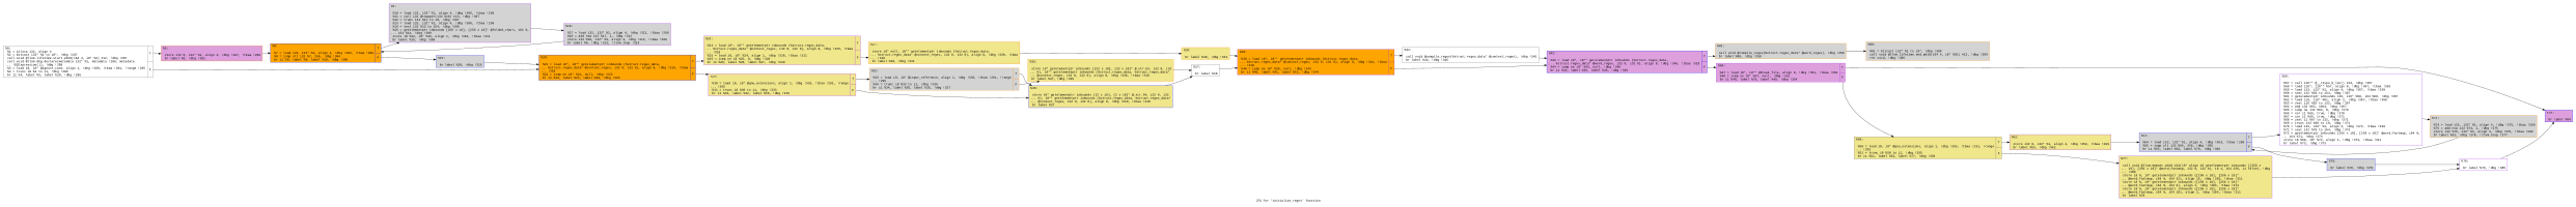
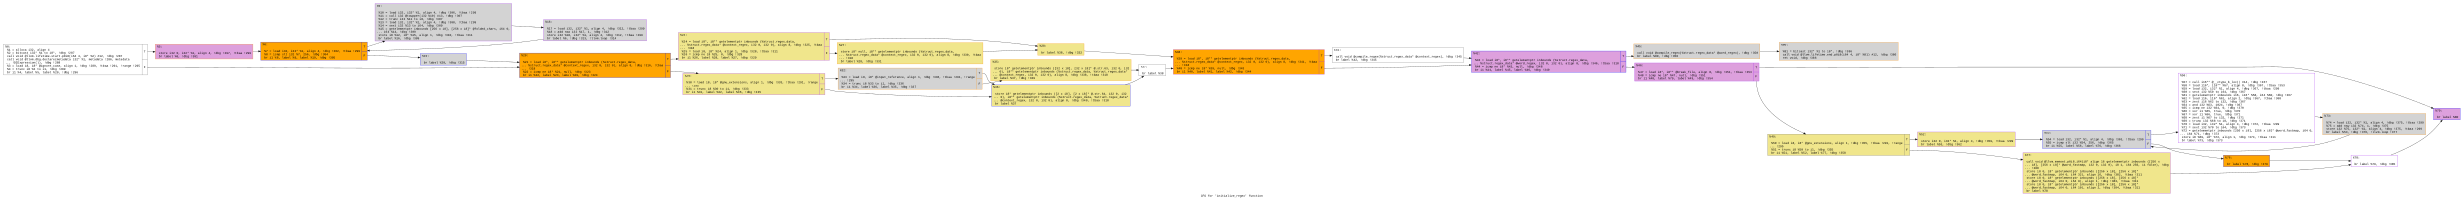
  digraph {
    fontname="Liberation Mono"
    label="CFG for 'initialize_regex' function"
    rankdir=LR
    node [color=purple fillcolor=khaki fontname="Liberation Mono" shape=record style=filled]
    edge [fontname="Liberation Mono"]
    n1 [color=gray40 fillcolor=white label="{%0:\l  %1 = alloca i32, align 4\l  %2 = bitcast i32* %1 to i8*, !dbg !287\l  call void @llvm.lifetime.start.p0i8(i64 4, i8* %2) #12, !dbg !287\l  call void @llvm.dbg.declare(metadata i32* %1, metadata !286, metadata\l... !DIExpression()), !dbg !288\l  %3 = load i8, i8* @ignore_case, align 1, !dbg !289, !tbaa !291, !range !295\l  %4 = trunc i8 %3 to i1, !dbg !289\l  br i1 %4, label %5, label %20, !dbg !296\l|{<s0>T|<s1>F}}"]
    n2 [color=darkorange fillcolor=plum label="{%5:\l\l  store i32 0, i32* %1, align 4, !dbg !297, !tbaa !299\l  br label %6, !dbg !301\l}"]
    n3 [color=blue fillcolor=orange label="{%20:\l\l  %21 = load i8*, i8** getelementptr inbounds (%struct.regex_data,\l... %struct.regex_data* @context_regex, i32 0, i32 0), align 8, !dbg !316, !tbaa\l... !318\l  %22 = icmp ne i8* %21, null, !dbg !323\l  br i1 %22, label %23, label %29, !dbg !324\l|{<s0>T|<s1>F}}"]
    n4 [color=blue fillcolor=orange label="{%6:\l\l  %7 = load i32, i32* %1, align 4, !dbg !302, !tbaa !299\l  %8 = icmp slt i32 %7, 256, !dbg !304\l  br i1 %8, label %9, label %19, !dbg !305\l|{<s0>T|<s1>F}}"]
    n5 [label="{%23:\l\l  %24 = load i8*, i8** getelementptr inbounds (%struct.regex_data,\l... %struct.regex_data* @context_regex, i32 0, i32 0), align 8, !dbg !325, !tbaa\l... !318\l  %25 = load i8, i8* %24, align 1, !dbg !328, !tbaa !311\l  %26 = icmp ne i8 %25, 0, !dbg !328\l  br i1 %26, label %28, label %27, !dbg !329\l|{<s0>T|<s1>F}}"]
    n6 [label="{%29:\l\l  %30 = load i8, i8* @gnu_extensions, align 1, !dbg !333, !tbaa !291, !range\l... !295\l  %31 = trunc i8 %30 to i1, !dbg !333\l  br i1 %31, label %32, label %36, !dbg !335\l|{<s0>T|<s1>F}}"]
    n7 [fillcolor=lightgrey label="{%9:\l\l  %10 = load i32, i32* %1, align 4, !dbg !306, !tbaa !299\l  %11 = call i32 @toupper(i32 %10) #13, !dbg !307\l  %12 = trunc i32 %11 to i8, !dbg !307\l  %13 = load i32, i32* %1, align 4, !dbg !308, !tbaa !299\l  %14 = sext i32 %13 to i64, !dbg !309\l  %15 = getelementptr inbounds [256 x i8], [256 x i8]* @folded_chars, i64 0,\l... i64 %14, !dbg !309\l  store i8 %12, i8* %15, align 1, !dbg !310, !tbaa !311\l  br label %16, !dbg !309\l}"]
    n8 [color=blue fillcolor=lightgrey label="{%19:\l\l  br label %20, !dbg !315\l}"]
    n9 [color=darkorange label="{%28:\l\l  br label %38, !dbg !332\l}"]
    n10 [color=darkorange label="{%27:\l\l  store i8* null, i8** getelementptr inbounds (%struct.regex_data,\l... %struct.regex_data* @context_regex, i32 0, i32 0), align 8, !dbg !330, !tbaa\l... !318\l  br label %28, !dbg !331\l}"]
    n11 [color=darkorange fillcolor=lightgrey label="{%32:\l\l  %33 = load i8, i8* @input_reference, align 1, !dbg !336, !tbaa !291, !range\l... !295\l  %34 = trunc i8 %33 to i1, !dbg !336\l  br i1 %34, label %36, label %35, !dbg !337\l|{<s0>T|<s1>F}}"]
    n12 [color=blue label="{%36:\l\l  store i8* getelementptr inbounds ([2 x i8], [2 x i8]* @.str.64, i32 0, i32\l... 0), i8** getelementptr inbounds (%struct.regex_data, %struct.regex_data*\l... @context_regex, i32 0, i32 0), align 8, !dbg !340, !tbaa !318\l  br label %37\l}"]
    n13 [fillcolor=lightgrey label="{%16:\l\l  %17 = load i32, i32* %1, align 4, !dbg !312, !tbaa !299\l  %18 = add nsw i32 %17, 1, !dbg !312\l  store i32 %18, i32* %1, align 4, !dbg !312, !tbaa !299\l  br label %6, !dbg !313, !llvm.loop !314\l}"]
    n14 [fillcolor=orange label="{%38:\l\l  %39 = load i8*, i8** getelementptr inbounds (%struct.regex_data,\l... %struct.regex_data* @context_regex, i32 0, i32 0), align 8, !dbg !341, !tbaa\l... !318\l  %40 = icmp ne i8* %39, null, !dbg !343\l  br i1 %40, label %41, label %42, !dbg !344\l|{<s0>T|<s1>F}}"]
    n15 [color=darkorange label="{%35:\l\l  store i8* getelementptr inbounds ([32 x i8], [32 x i8]* @.str.63, i32 0, i32\l... 0), i8** getelementptr inbounds (%struct.regex_data, %struct.regex_data*\l... @context_regex, i32 0, i32 0), align 8, !dbg !338, !tbaa !318\l  br label %37, !dbg !339\l}"]
    n16 [color=gray40 fillcolor=white label="{%37:\l\l  br label %38\l}"]
    n17 [color=gray40 fillcolor=white label="{%41:\l\l  call void @compile_regex(%struct.regex_data* @context_regex), !dbg !345\l  br label %42, !dbg !345\l}"]
    n18 [color=blue fillcolor=plum label="{%42:\l\l  %43 = load i8*, i8** getelementptr inbounds (%struct.regex_data,\l... %struct.regex_data* @word_regex, i32 0, i32 0), align 8, !dbg !346, !tbaa !318\l  %44 = icmp ne i8* %43, null, !dbg !348\l  br i1 %44, label %45, label %46, !dbg !349\l|{<s0>T|<s1>F}}"]
    n19 [color=darkorange fillcolor=lightgrey label="{%45:\l\l  call void @compile_regex(%struct.regex_data* @word_regex), !dbg !350\l  br label %80, !dbg !350\l}"]
    n20 [fillcolor=plum label="{%46:\l\l  %47 = load i8*, i8** @break_file, align 8, !dbg !351, !tbaa !353\l  %48 = icmp ne i8* %47, null, !dbg !351\l  br i1 %48, label %79, label %49, !dbg !354\l|{<s0>T|<s1>F}}"]
    n21 [color=darkorange fillcolor=lightgrey label="{%80:\l\l  %81 = bitcast i32* %1 to i8*, !dbg !386\l  call void @llvm.lifetime.end.p0i8(i64 4, i8* %81) #12, !dbg !386\l  ret void, !dbg !386\l}"]
    n22 [color=blue fillcolor=plum label="{%79:\l\l  br label %80\l}"]
    n23 [color=gray40 label="{%49:\l\l  %50 = load i8, i8* @gnu_extensions, align 1, !dbg !355, !tbaa !291, !range\l... !295\l  %51 = trunc i8 %50 to i1, !dbg !355\l  br i1 %51, label %52, label %77, !dbg !358\l|{<s0>T|<s1>F}}"]
    n24 [label="{%52:\l\l  store i32 0, i32* %1, align 4, !dbg !359, !tbaa !299\l  br label %53, !dbg !362\l}"]
    n25 [label="{%77:\l\l  call void @llvm.memset.p0i8.i64(i8* align 16 getelementptr inbounds ([256 x\l... i8], [256 x i8]* @word_fastmap, i32 0, i32 0), i8 1, i64 256, i1 false), !dbg\l... !380\l  store i8 0, i8* getelementptr inbounds ([256 x i8], [256 x i8]*\l... @word_fastmap, i64 0, i64 32), align 16, !dbg !382, !tbaa !311\l  store i8 0, i8* getelementptr inbounds ([256 x i8], [256 x i8]*\l... @word_fastmap, i64 0, i64 9), align 1, !dbg !383, !tbaa !311\l  store i8 0, i8* getelementptr inbounds ([256 x i8], [256 x i8]*\l... @word_fastmap, i64 0, i64 10), align 2, !dbg !384, !tbaa !311\l  br label %78\l}"]
    n26 [color=blue fillcolor=lightgrey label="{%53:\l\l  %54 = load i32, i32* %1, align 4, !dbg !363, !tbaa !299\l  %55 = icmp slt i32 %54, 256, !dbg !365\l  br i1 %55, label %56, label %76, !dbg !366\l|{<s0>T|<s1>F}}"]
    n27 [fillcolor=white label="{%78:\l\l  br label %79, !dbg !385\l}"]
    n28 [fillcolor=white label="{%56:\l\l  %57 = call i16** @__ctype_b_loc() #14, !dbg !367\l  %58 = load i16*, i16** %57, align 8, !dbg !367, !tbaa !353\l  %59 = load i32, i32* %1, align 4, !dbg !367, !tbaa !299\l  %60 = sext i32 %59 to i64, !dbg !367\l  %61 = getelementptr inbounds i16, i16* %58, i64 %60, !dbg !367\l  %62 = load i16, i16* %61, align 2, !dbg !367, !tbaa !368\l  %63 = zext i16 %62 to i32, !dbg !367\l  %64 = and i32 %63, 1024, !dbg !367\l  %65 = icmp ne i32 %64, 0, !dbg !370\l  %66 = xor i1 %65, true, !dbg !370\l  %67 = xor i1 %66, true, !dbg !371\l  %68 = zext i1 %67 to i32, !dbg !371\l  %69 = trunc i32 %68 to i8, !dbg !371\l  %70 = load i32, i32* %1, align 4, !dbg !372, !tbaa !299\l  %71 = sext i32 %70 to i64, !dbg !373\l  %72 = getelementptr inbounds [256 x i8], [256 x i8]* @word_fastmap, i64 0,\l... i64 %71, !dbg !373\l  store i8 %69, i8* %72, align 1, !dbg !374, !tbaa !311\l  br label %73, !dbg !373\l}"]
-   n29 [color=blue fillcolor=lightgrey label="{%76:\l\l  br label %78, !dbg !379\l}"]
+   n29 [color=blue fillcolor=orange label="{%76:\l\l  br label %78, !dbg !379\l}"]
    n30 [color=darkorange fillcolor=lightgrey label="{%73:\l\l  %74 = load i32, i32* %1, align 4, !dbg !375, !tbaa !299\l  %75 = add nsw i32 %74, 1, !dbg !375\l  store i32 %75, i32* %1, align 4, !dbg !375, !tbaa !299\l  br label %53, !dbg !376, !llvm.loop !377\l}"]
    n1 -> n2 [tailport=s0]
    n1 -> n3 [tailport=s1]
    n2 -> n4
    n3 -> n5 [tailport=s0]
    n3 -> n6 [tailport=s1]
    n4 -> n7 [tailport=s0]
    n4 -> n8 [tailport=s1]
+   n5 -> n9 [tailport=s0]
    n5 -> n10 [tailport=s1]
    n6 -> n11 [tailport=s0]
    n6 -> n12 [tailport=s1]
    n7 -> n13
    n8 -> n3
    n9 -> n14
    n10 -> n9
    n11 -> n12 [tailport=s0]
    n11 -> n15 [tailport=s1]
    n12 -> n16
    n13 -> n4
    n14 -> n17 [tailport=s0]
    n14 -> n18 [tailport=s1]
    n15 -> n16
    n16 -> n14
    n17 -> n18
    n18 -> n19 [tailport=s0]
    n18 -> n20 [tailport=s1]
    n19 -> n21
    n20 -> n22 [tailport=s0]
    n20 -> n23 [tailport=s1]
    n23 -> n24 [tailport=s0]
    n23 -> n25 [tailport=s1]
    n24 -> n26
    n25 -> n27
    n26 -> n28 [tailport=s0]
    n26 -> n29 [tailport=s1]
    n27 -> n22
    n28 -> n30
    n29 -> n27
    n30 -> n26
  }
